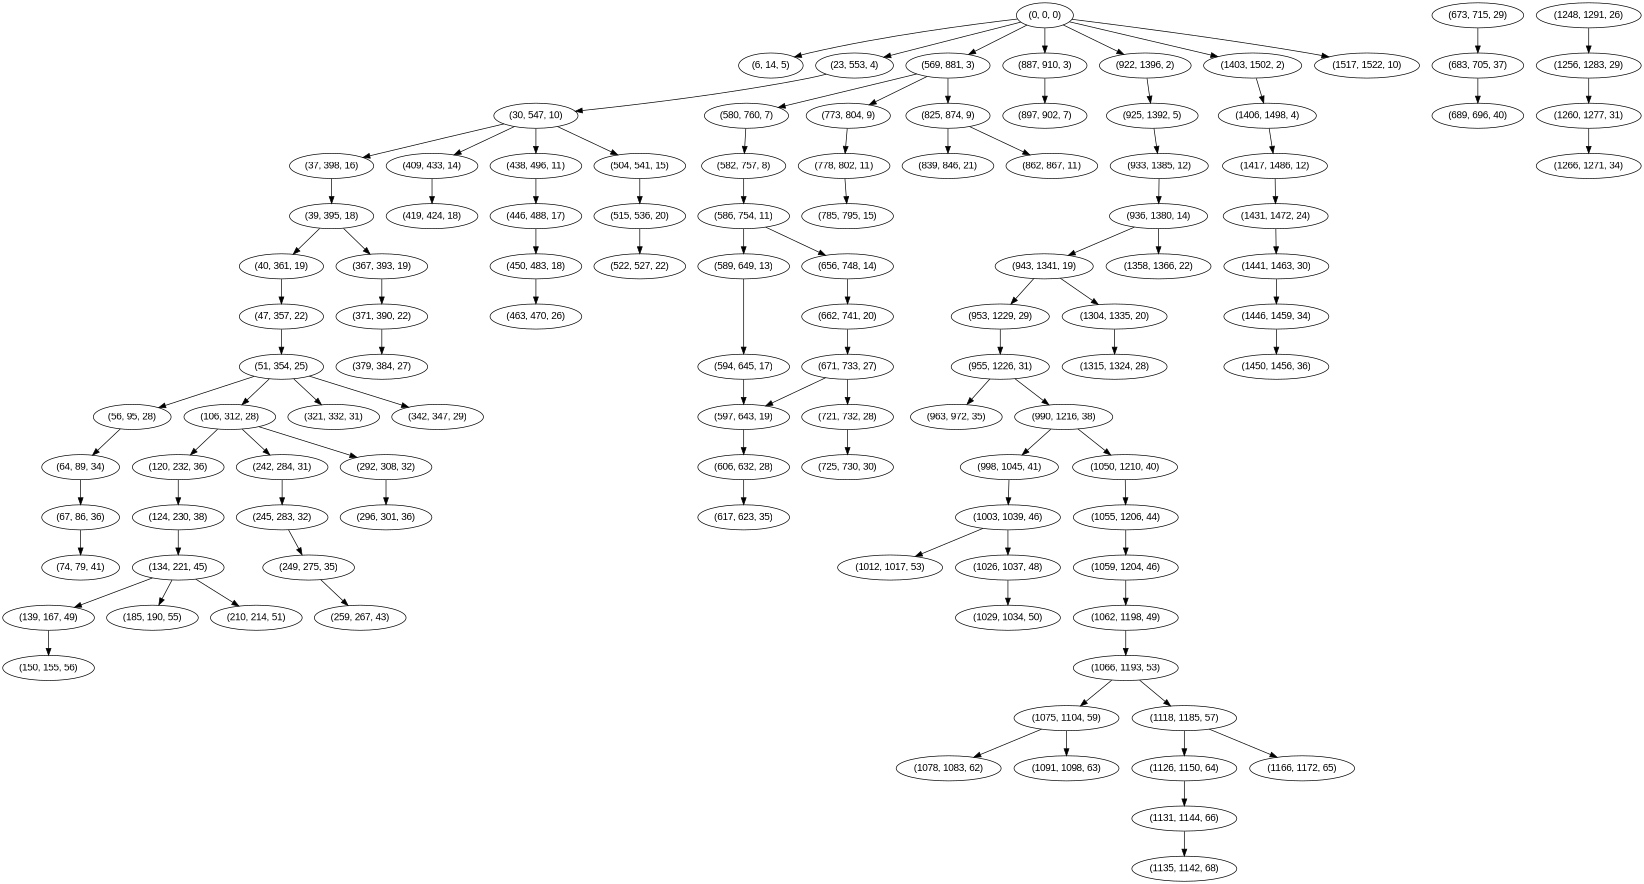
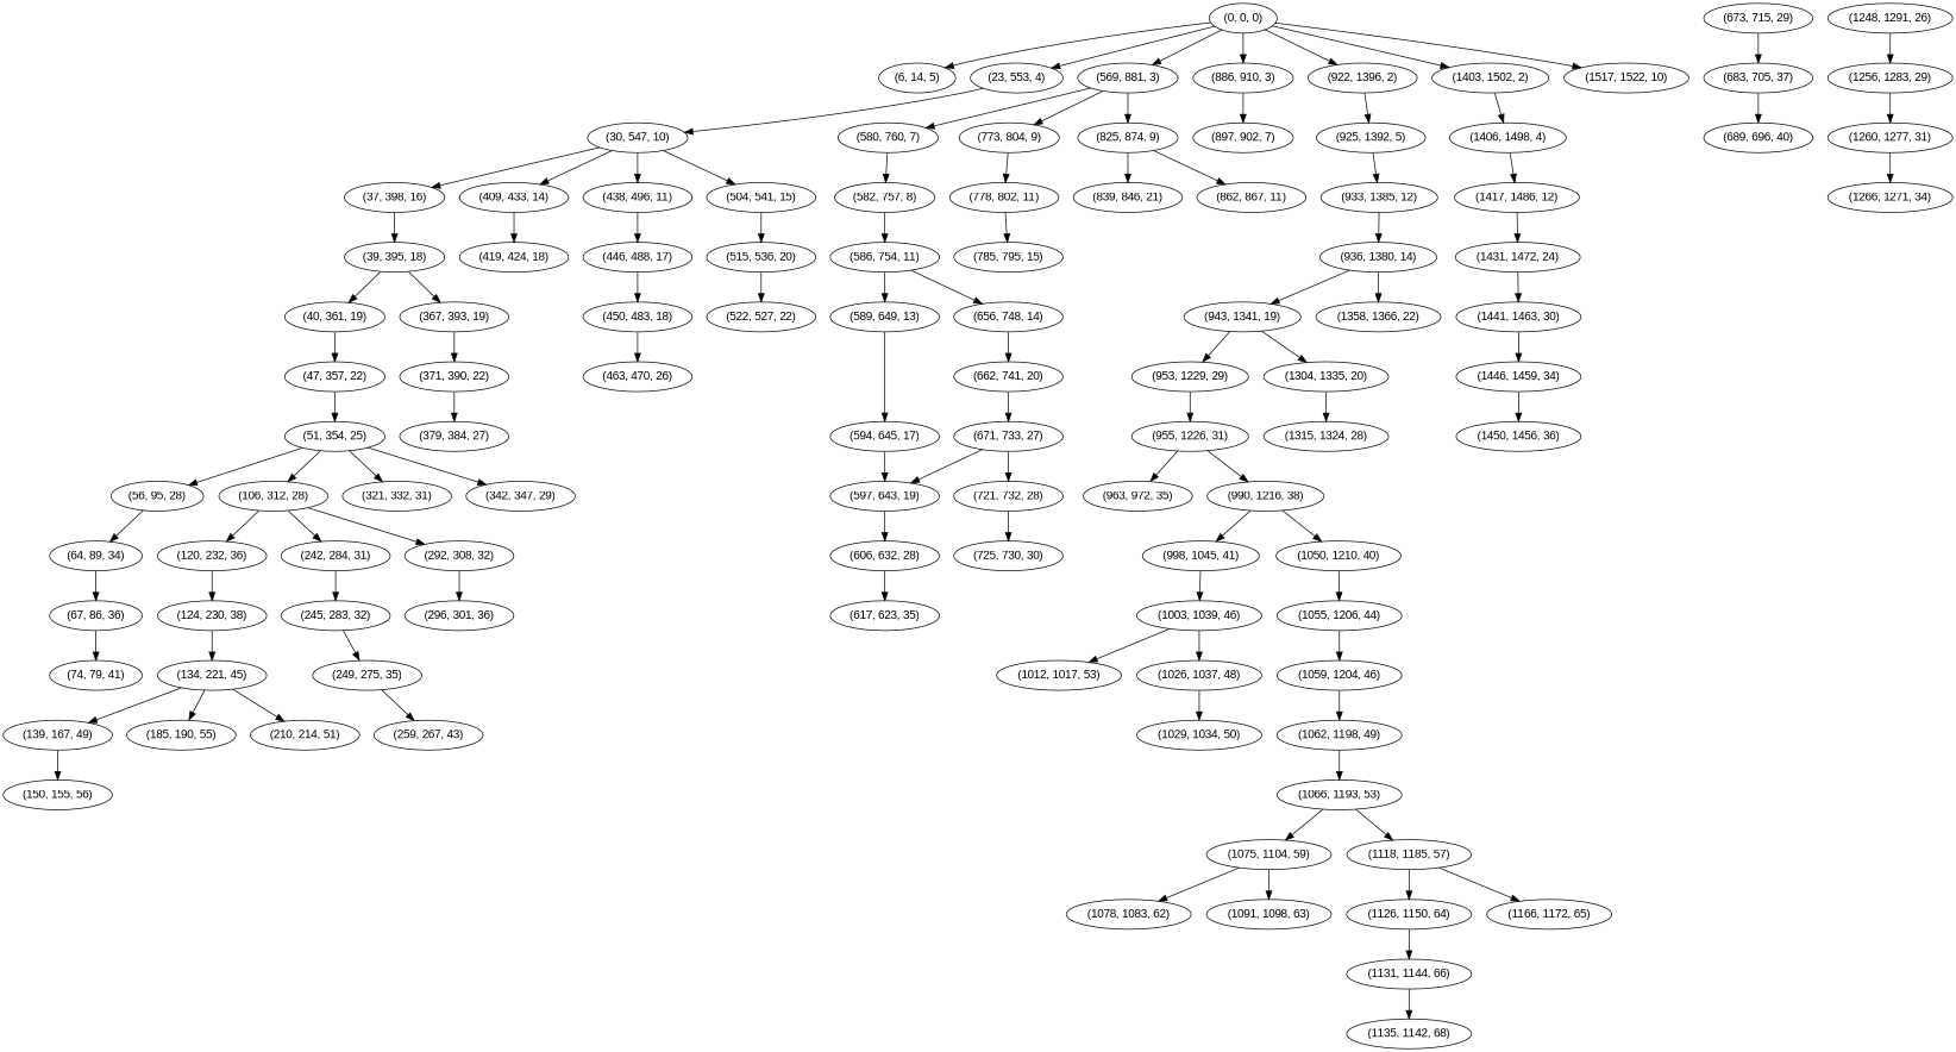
  digraph {
    fontname="Liberation Sans"
    node [fontname="Liberation Sans"]
    edge [fontname="Liberation Sans"]
    "(0, 0, 0)"
    "(6, 14, 5)"
    "(23, 553, 4)"
    "(569, 881, 3)"
-   "(887, 910, 3)"
+   "(887, 910, 3)" [label="(886, 910, 3)"]
    "(922, 1396, 2)"
    "(1403, 1502, 2)"
    "(1517, 1522, 10)"
    "(30, 547, 10)"
    "(580, 760, 7)"
    "(773, 804, 9)"
    "(825, 874, 9)"
    "(897, 902, 7)"
    "(925, 1392, 5)"
    "(1406, 1498, 4)"
    "(37, 398, 16)"
    "(409, 433, 14)"
    "(438, 496, 11)"
    "(504, 541, 15)"
    "(39, 395, 18)"
    "(419, 424, 18)"
    "(446, 488, 17)"
    "(515, 536, 20)"
    "(40, 361, 19)"
    "(367, 393, 19)"
    "(47, 357, 22)"
    "(371, 390, 22)"
    "(51, 354, 25)"
    "(56, 95, 28)"
    "(106, 312, 28)"
    "(321, 332, 31)"
    "(342, 347, 29)"
    "(64, 89, 34)"
    "(120, 232, 36)"
    "(242, 284, 31)"
    "(292, 308, 32)"
    "(67, 86, 36)"
    "(74, 79, 41)"
    "(124, 230, 38)"
    "(245, 283, 32)"
    "(296, 301, 36)"
    "(134, 221, 45)"
    "(139, 167, 49)"
    "(185, 190, 55)"
    "(210, 214, 51)"
    "(150, 155, 56)"
    "(249, 275, 35)"
    "(259, 267, 43)"
    "(379, 384, 27)"
    "(450, 483, 18)"
    "(463, 470, 26)"
    "(522, 527, 22)"
    "(582, 757, 8)"
    "(778, 802, 11)"
    "(839, 846, 21)"
    "(862, 867, 11)"
    "(586, 754, 11)"
    "(589, 649, 13)"
    "(656, 748, 14)"
    "(594, 645, 17)"
    "(662, 741, 20)"
    "(597, 643, 19)"
    "(606, 632, 28)"
    "(617, 623, 35)"
    "(671, 733, 27)"
    "(721, 732, 28)"
    "(673, 715, 29)"
    "(683, 705, 37)"
    "(725, 730, 30)"
    "(689, 696, 40)"
    "(785, 795, 15)"
    "(933, 1385, 12)"
    "(936, 1380, 14)"
    "(943, 1341, 19)"
    "(1358, 1366, 22)"
    "(953, 1229, 29)"
    "(1304, 1335, 20)"
    "(955, 1226, 31)"
    "(1248, 1291, 26)"
    "(1256, 1283, 29)"
    "(1315, 1324, 28)"
    "(963, 972, 35)"
    "(990, 1216, 38)"
    "(998, 1045, 41)"
    "(1050, 1210, 40)"
    "(1003, 1039, 46)"
    "(1055, 1206, 44)"
    "(1012, 1017, 53)"
    "(1026, 1037, 48)"
    "(1029, 1034, 50)"
    "(1059, 1204, 46)"
    "(1062, 1198, 49)"
    "(1066, 1193, 53)"
    "(1075, 1104, 59)"
    "(1118, 1185, 57)"
    "(1078, 1083, 62)"
    "(1091, 1098, 63)"
    "(1126, 1150, 64)"
    "(1166, 1172, 65)"
    "(1131, 1144, 66)"
    "(1135, 1142, 68)"
    "(1260, 1277, 31)"
    "(1266, 1271, 34)"
    "(1417, 1486, 12)"
    "(1431, 1472, 24)"
    "(1441, 1463, 30)"
    "(1446, 1459, 34)"
    "(1450, 1456, 36)"
    "(0, 0, 0)" -> "(6, 14, 5)"
    "(0, 0, 0)" -> "(23, 553, 4)"
    "(0, 0, 0)" -> "(569, 881, 3)"
    "(0, 0, 0)" -> "(887, 910, 3)"
    "(0, 0, 0)" -> "(922, 1396, 2)"
    "(0, 0, 0)" -> "(1403, 1502, 2)"
    "(0, 0, 0)" -> "(1517, 1522, 10)"
    "(23, 553, 4)" -> "(30, 547, 10)"
    "(569, 881, 3)" -> "(580, 760, 7)"
    "(569, 881, 3)" -> "(773, 804, 9)"
    "(569, 881, 3)" -> "(825, 874, 9)"
    "(887, 910, 3)" -> "(897, 902, 7)"
    "(922, 1396, 2)" -> "(925, 1392, 5)"
    "(1403, 1502, 2)" -> "(1406, 1498, 4)"
    "(30, 547, 10)" -> "(37, 398, 16)"
    "(30, 547, 10)" -> "(409, 433, 14)"
    "(30, 547, 10)" -> "(438, 496, 11)"
    "(30, 547, 10)" -> "(504, 541, 15)"
    "(580, 760, 7)" -> "(582, 757, 8)"
    "(773, 804, 9)" -> "(778, 802, 11)"
    "(825, 874, 9)" -> "(839, 846, 21)"
    "(825, 874, 9)" -> "(862, 867, 11)"
    "(925, 1392, 5)" -> "(933, 1385, 12)"
    "(1406, 1498, 4)" -> "(1417, 1486, 12)"
    "(37, 398, 16)" -> "(39, 395, 18)"
    "(409, 433, 14)" -> "(419, 424, 18)"
    "(438, 496, 11)" -> "(446, 488, 17)"
    "(504, 541, 15)" -> "(515, 536, 20)"
    "(39, 395, 18)" -> "(40, 361, 19)"
    "(39, 395, 18)" -> "(367, 393, 19)"
    "(446, 488, 17)" -> "(450, 483, 18)"
    "(515, 536, 20)" -> "(522, 527, 22)"
    "(40, 361, 19)" -> "(47, 357, 22)"
    "(367, 393, 19)" -> "(371, 390, 22)"
    "(47, 357, 22)" -> "(51, 354, 25)"
    "(371, 390, 22)" -> "(379, 384, 27)"
    "(51, 354, 25)" -> "(56, 95, 28)"
    "(51, 354, 25)" -> "(106, 312, 28)"
    "(51, 354, 25)" -> "(321, 332, 31)"
    "(51, 354, 25)" -> "(342, 347, 29)"
    "(56, 95, 28)" -> "(64, 89, 34)"
    "(106, 312, 28)" -> "(120, 232, 36)"
    "(106, 312, 28)" -> "(242, 284, 31)"
    "(106, 312, 28)" -> "(292, 308, 32)"
    "(64, 89, 34)" -> "(67, 86, 36)"
    "(120, 232, 36)" -> "(124, 230, 38)"
    "(242, 284, 31)" -> "(245, 283, 32)"
    "(292, 308, 32)" -> "(296, 301, 36)"
    "(67, 86, 36)" -> "(74, 79, 41)"
    "(124, 230, 38)" -> "(134, 221, 45)"
    "(245, 283, 32)" -> "(249, 275, 35)"
    "(134, 221, 45)" -> "(139, 167, 49)"
    "(134, 221, 45)" -> "(185, 190, 55)"
    "(134, 221, 45)" -> "(210, 214, 51)"
    "(139, 167, 49)" -> "(150, 155, 56)"
    "(249, 275, 35)" -> "(259, 267, 43)"
    "(450, 483, 18)" -> "(463, 470, 26)"
    "(582, 757, 8)" -> "(586, 754, 11)"
    "(778, 802, 11)" -> "(785, 795, 15)"
    "(586, 754, 11)" -> "(589, 649, 13)"
    "(586, 754, 11)" -> "(656, 748, 14)"
    "(589, 649, 13)" -> "(594, 645, 17)"
    "(656, 748, 14)" -> "(662, 741, 20)"
    "(594, 645, 17)" -> "(597, 643, 19)"
    "(662, 741, 20)" -> "(671, 733, 27)"
    "(597, 643, 19)" -> "(606, 632, 28)"
    "(606, 632, 28)" -> "(617, 623, 35)"
    "(671, 733, 27)" -> "(597, 643, 19)"
    "(671, 733, 27)" -> "(721, 732, 28)"
    "(721, 732, 28)" -> "(725, 730, 30)"
    "(673, 715, 29)" -> "(683, 705, 37)"
    "(683, 705, 37)" -> "(689, 696, 40)"
    "(933, 1385, 12)" -> "(936, 1380, 14)"
    "(936, 1380, 14)" -> "(943, 1341, 19)"
    "(936, 1380, 14)" -> "(1358, 1366, 22)"
    "(943, 1341, 19)" -> "(953, 1229, 29)"
    "(943, 1341, 19)" -> "(1304, 1335, 20)"
    "(953, 1229, 29)" -> "(955, 1226, 31)"
    "(1304, 1335, 20)" -> "(1315, 1324, 28)"
    "(955, 1226, 31)" -> "(963, 972, 35)"
    "(955, 1226, 31)" -> "(990, 1216, 38)"
    "(1248, 1291, 26)" -> "(1256, 1283, 29)"
    "(1256, 1283, 29)" -> "(1260, 1277, 31)"
    "(990, 1216, 38)" -> "(998, 1045, 41)"
    "(990, 1216, 38)" -> "(1050, 1210, 40)"
    "(998, 1045, 41)" -> "(1003, 1039, 46)"
    "(1050, 1210, 40)" -> "(1055, 1206, 44)"
    "(1003, 1039, 46)" -> "(1012, 1017, 53)"
    "(1003, 1039, 46)" -> "(1026, 1037, 48)"
    "(1055, 1206, 44)" -> "(1059, 1204, 46)"
    "(1026, 1037, 48)" -> "(1029, 1034, 50)"
    "(1059, 1204, 46)" -> "(1062, 1198, 49)"
    "(1062, 1198, 49)" -> "(1066, 1193, 53)"
    "(1066, 1193, 53)" -> "(1075, 1104, 59)"
    "(1066, 1193, 53)" -> "(1118, 1185, 57)"
    "(1075, 1104, 59)" -> "(1078, 1083, 62)"
    "(1075, 1104, 59)" -> "(1091, 1098, 63)"
    "(1118, 1185, 57)" -> "(1126, 1150, 64)"
    "(1118, 1185, 57)" -> "(1166, 1172, 65)"
    "(1126, 1150, 64)" -> "(1131, 1144, 66)"
    "(1131, 1144, 66)" -> "(1135, 1142, 68)"
    "(1260, 1277, 31)" -> "(1266, 1271, 34)"
    "(1417, 1486, 12)" -> "(1431, 1472, 24)"
    "(1431, 1472, 24)" -> "(1441, 1463, 30)"
    "(1441, 1463, 30)" -> "(1446, 1459, 34)"
    "(1446, 1459, 34)" -> "(1450, 1456, 36)"
  }
